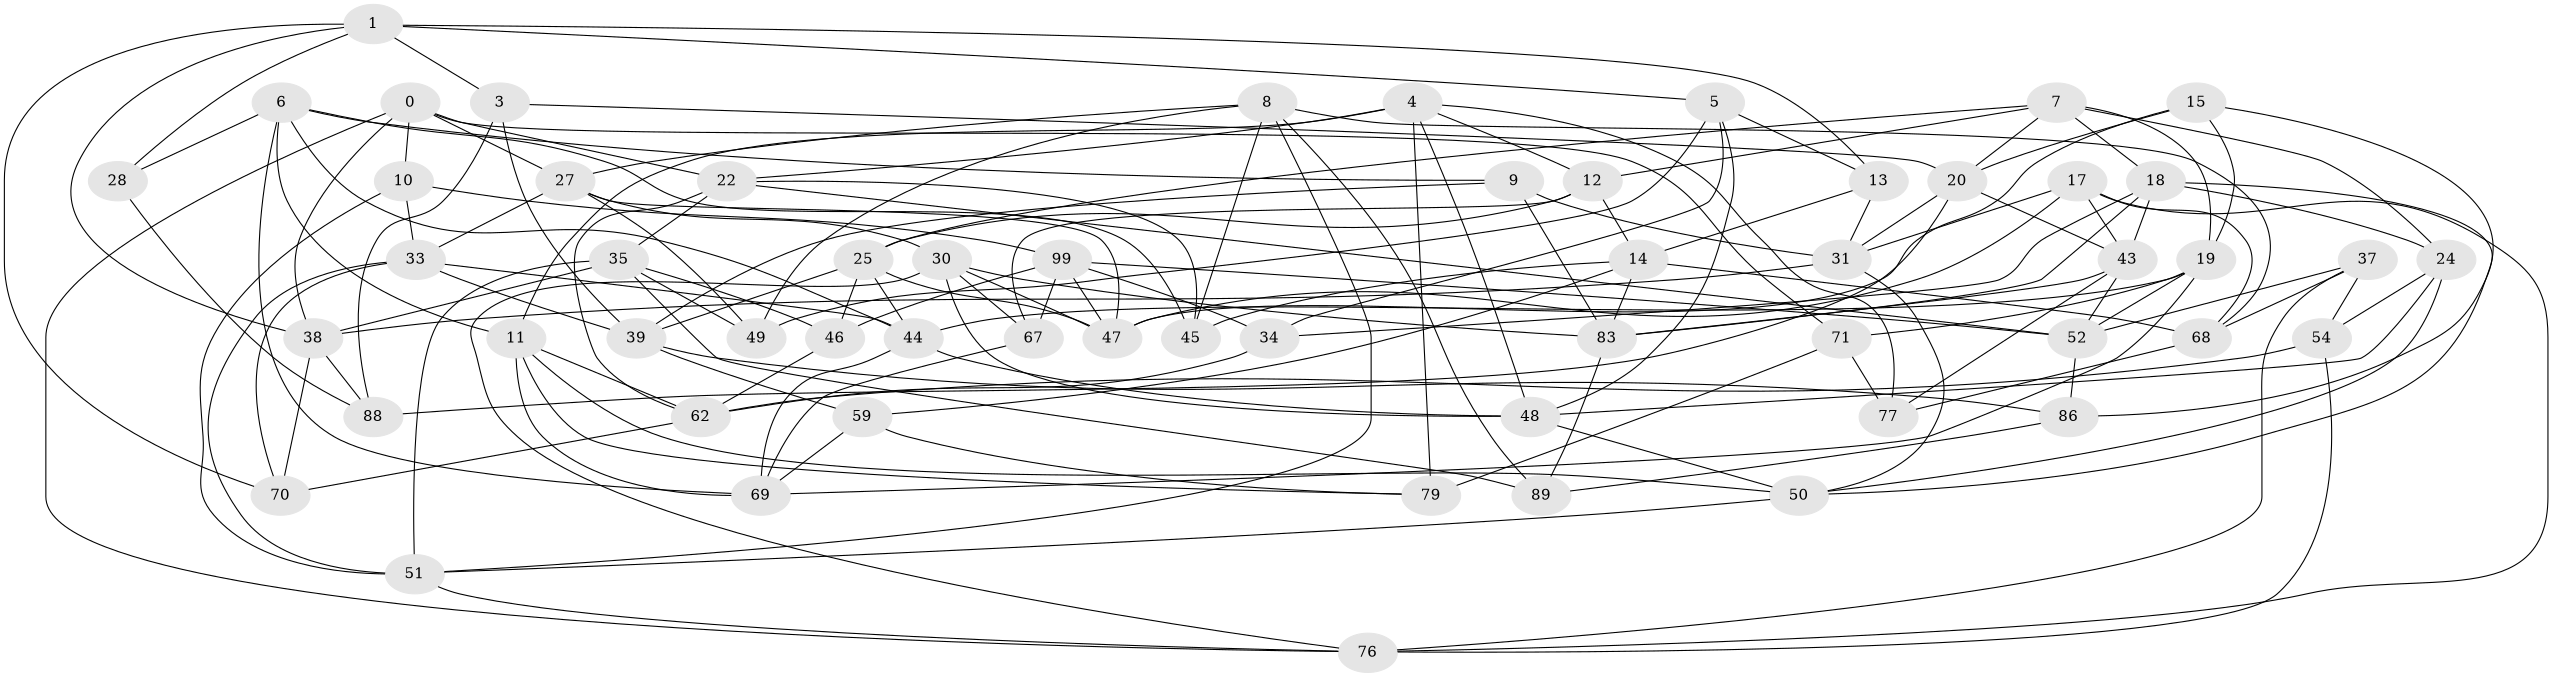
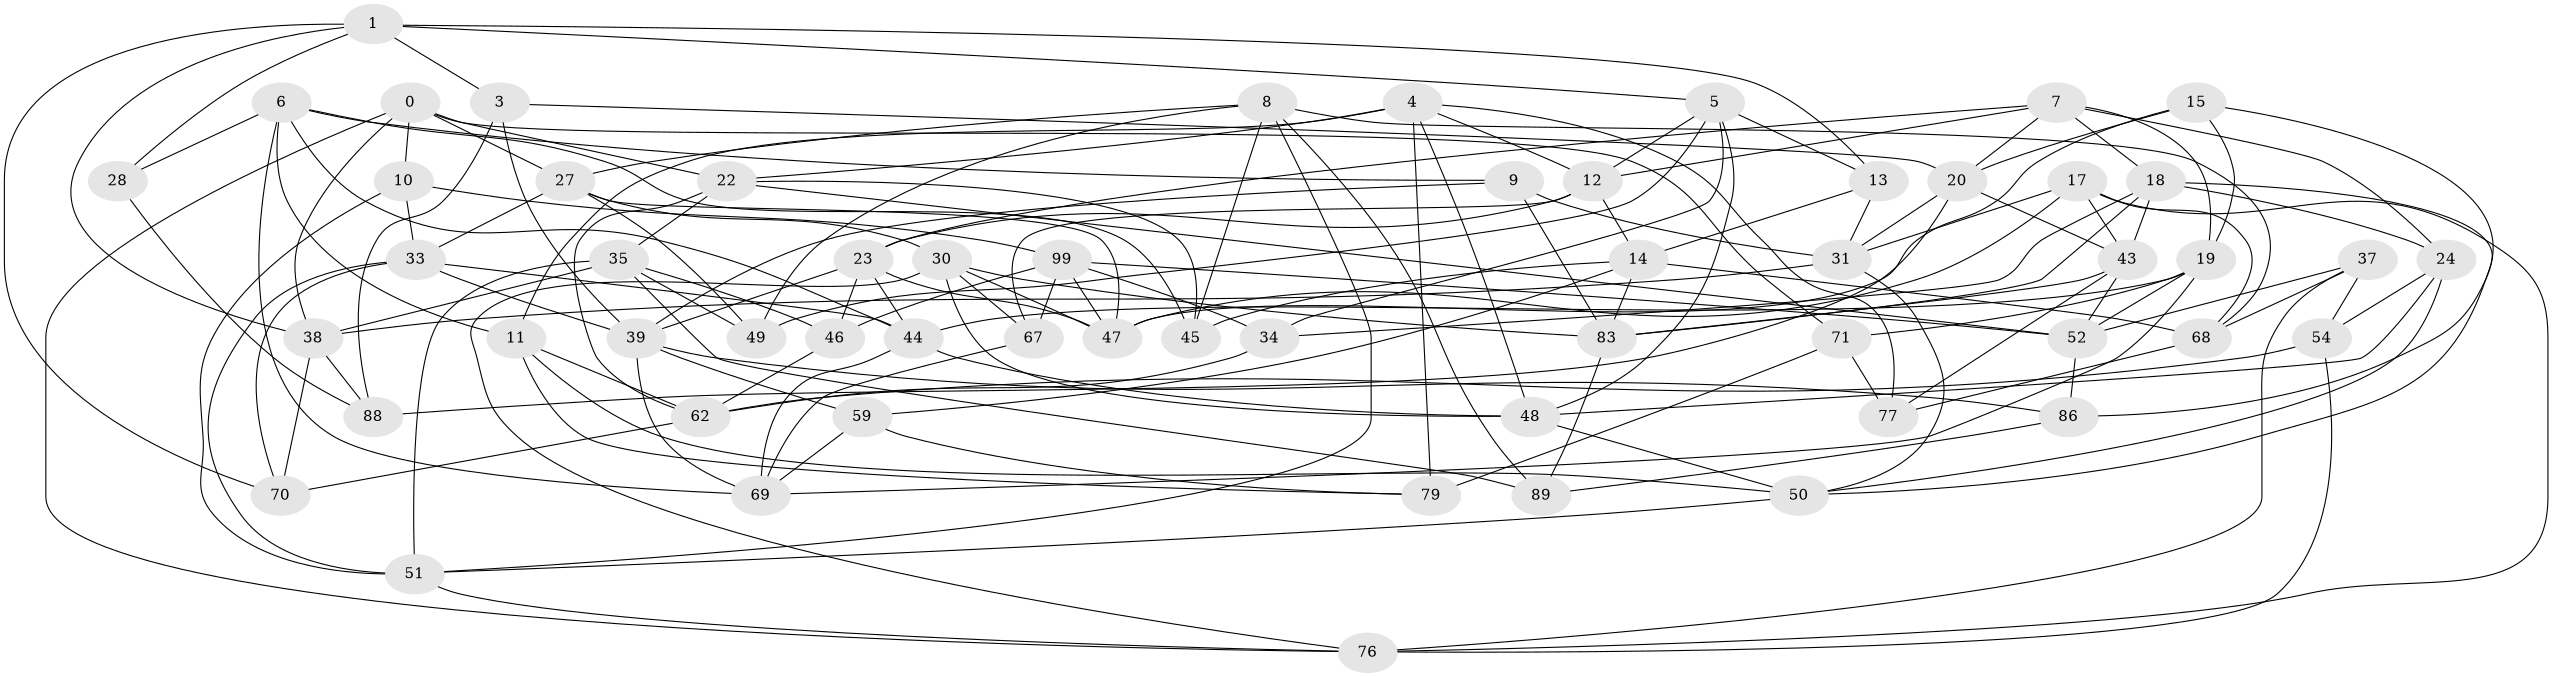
  graph {
    node [color=gray90 style=filled]
    1 [super="+84"]
    3
    5 [super="+82"]
    13
    28
    38 [super="+92"]
    70
    20 [super="+26"]
    39 [super="+56"]
    88
    12 [super="+74"]
    48 [super="+51"]
    34
    49
    31 [super="+94"]
    14 [super="+93"]
    n17 [label=0 super="+16"]
    10
    22 [super="+55"]
    27 [super="+64"]
    71
    76 [super="+95"]
    n23 [label=51 super="+78"]
    n24 [label=99 super="+63"]
    33 [super="+81"]
    45
    62 [super="+66"]
    52 [super="+61"]
    35 [super="+41"]
    47 [super="+85"]
    30 [super="+40"]
    77
    79
    43 [super="+73"]
    59
    86
    4 [super="+32"]
    11 [super="+80"]
    69 [super="+87"]
    50 [super="+58"]
-   23 [super="+42" label=25]
+   23 [super="+42"]
    67
    6 [super="+65"]
    9
    44 [super="+75"]
    83 [super="+91"]
    7 [super="+25"]
    18 [super="+21"]
    19 [super="+57"]
    24 [super="+60"]
    46
    54
    8 [super="+90"]
    68 [super="+72"]
    89
    15
    17 [super="+36"]
    37
    1 -- 3
    1 -- 5
    1 -- 13
    1 -- 28
    1 -- 38
    1 -- 70
    3 -- 20
    3 -- 39
    3 -- 88
    5 -- 13
+   5 -- 12
    5 -- 48
    5 -- 34
    5 -- 49
    13 -- 31
    13 -- 14
    28 -- 88
    38 -- 70
    38 -- 88
    20 -- 88
    20 -- 31
    20 -- 43
    39 -- 59
    39 -- 86
    12 -- 14
    12 -- 23
    12 -- 67
    48 -- 50
    34 -- 62
    31 -- 38
    31 -- 50
    14 -- 45
    14 -- 59
    14 -- 83
    14 -- 68
    n17 -- 38
    n17 -- 10
    n17 -- 22
    n17 -- 27
    n17 -- 71
    n17 -- 76
    10 -- n23
    10 -- n24
    10 -- 33
    22 -- 45
    22 -- 62
    22 -- 52
    22 -- 35
    27 -- 49
    27 -- 33
    27 -- 47
    27 -- 30
    71 -- 77
    71 -- 79
    n23 -- 76
    n24 -- 34
    n24 -- 52
    n24 -- 47
    n24 -- 67
    n24 -- 46
    33 -- 70
    33 -- 39
    33 -- n23
    33 -- 44
    62 -- 70
    52 -- 86
    35 -- 38
    35 -- 49
    35 -- n23
    35 -- 46
    35 -- 89
    30 -- 48
    30 -- 76
    30 -- 47
    30 -- 67
    30 -- 83
    43 -- 52
    43 -- 77
    43 -- 83
    59 -- 79
    59 -- 69
    86 -- 89
    4 -- 12
    4 -- 48
    4 -- 22
    4 -- 77
    4 -- 79
    4 -- 11
    11 -- 62
    11 -- 79
-   11 -- 69
+   39 -- 69
    11 -- 50
    50 -- n23
    23 -- 39
    23 -- 47
    23 -- 44
    23 -- 46
    67 -- 69
    6 -- 28
    6 -- 45
    6 -- 11
    6 -- 69
    6 -- 9
    6 -- 44
    9 -- 39
    9 -- 31
    9 -- 83
    44 -- 48
    44 -- 69
    83 -- 89
    7 -- 20
    7 -- 12
    7 -- 23
    7 -- 18
    7 -- 19
    7 -- 24
    18 -- 34
    18 -- 43
    18 -- 50
    18 -- 83
    18 -- 24
    19 -- 71
    19 -- 52
    19 -- 69
    19 -- 44
    24 -- 48
    24 -- 50
    24 -- 54
    46 -- 62
    54 -- 76
    54 -- 62
    8 -- 49
    8 -- 27
    8 -- n23
    8 -- 45
    8 -- 68
    8 -- 89
    68 -- 77
    15 -- 20
    15 -- 47
    15 -- 86
    15 -- 19
    17 -- 31
    17 -- 76
    17 -- 47
    17 -- 43
    17 -- 68 [weight=2]
    37 -- 76
    37 -- 52
    37 -- 54
    37 -- 68
  }
